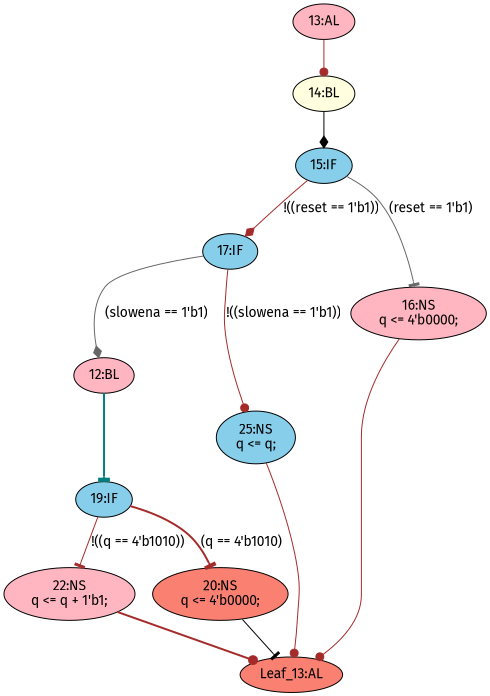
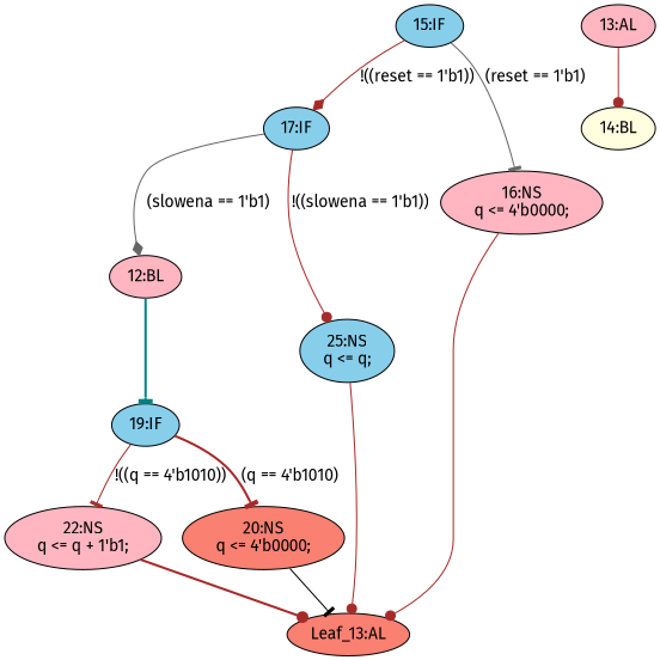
  strict digraph {
    fontname="Fira Sans"
    node [fillcolor=skyblue fontname="Fira Sans" statements="[]" style=filled typ=NonblockingSubstitution]
    edge [arrowhead=tee color=brown cond="[]" fontname="Fira Sans" lineno=None style=solid]
    n1 [ast="<pyverilog.vparser.ast.IfStatement object at 0x7f152a1d8ad0>" label="15:IF" typ=IfStatement]
    n2 [ast="<pyverilog.vparser.ast.IfStatement object at 0x7f152a1d8850>" label="17:IF" typ=IfStatement]
    n3 [ast="<pyverilog.vparser.ast.NonblockingSubstitution object at 0x7f152a1d8b10>" fillcolor=lightpink label="16:NS\nq <= 4'b0000;" statements="[<pyverilog.vparser.ast.NonblockingSubstitution object at 0x7f152a1d8b10>]"]
    n4 [ast="<pyverilog.vparser.ast.Block object at 0x7f152acc6150>" fillcolor=lightpink label="12:BL" typ=Block]
    n5 [ast="<pyverilog.vparser.ast.NonblockingSubstitution object at 0x7f152a1d8890>" label="25:NS\nq <= q;" statements="[<pyverilog.vparser.ast.NonblockingSubstitution object at 0x7f152a1d8890>]"]
    n6 [def_var="['q']" fillcolor=salmon label="Leaf_13:AL" statements="" typ=""]
    n7 [ast="<pyverilog.vparser.ast.IfStatement object at 0x7f152acc6510>" label="19:IF" typ=IfStatement]
    n8 [ast="<pyverilog.vparser.ast.NonblockingSubstitution object at 0x7f152aca4d10>" fillcolor=lightpink label="22:NS\nq <= q + 1'b1;" statements="[<pyverilog.vparser.ast.NonblockingSubstitution object at 0x7f152aca4d10>]"]
    n9 [ast="<pyverilog.vparser.ast.NonblockingSubstitution object at 0x7f152ad2a150>" fillcolor=salmon label="20:NS\nq <= 4'b0000;" statements="[<pyverilog.vparser.ast.NonblockingSubstitution object at 0x7f152ad2a150>]"]
    n10 [ast="<pyverilog.vparser.ast.Block object at 0x7f152a1d8a90>" fillcolor=lightyellow label="14:BL" typ=Block]
    n11 [ast="<pyverilog.vparser.ast.Always object at 0x7f152a1d8d90>" clk_sens=True fillcolor=lightpink label="13:AL" sens="['clk', 'reset']" typ=Always use_var="['reset', 'q', 'slowena']"]
    n1 -> n2 [arrowhead=diamond cond="['reset']" label="!((reset == 1'b1))" lineno=15]
    n1 -> n3 [color=gray40 cond="['reset']" label="(reset == 1'b1)" lineno=15]
    n2 -> n4 [arrowhead=diamond color=gray40 cond="['slowena']" label="(slowena == 1'b1)" lineno=17]
    n2 -> n5 [arrowhead=dot cond="['slowena']" label="!((slowena == 1'b1))" lineno=17]
    n3 -> n6 [arrowhead=dot]
    n4 -> n7 [color=teal style=bold]
    n5 -> n6 [arrowhead=dot]
    n7 -> n8 [cond="['q']" label="!((q == 4'b1010))" lineno=19]
    n7 -> n9 [cond="['q']" label="(q == 4'b1010)" lineno=19 style=bold]
    n8 -> n6 [arrowhead=dot style=bold]
    n9 -> n6 [color=black]
-   n10 -> n1 [arrowhead=diamond color=black]
    n11 -> n10 [arrowhead=dot]
  }
